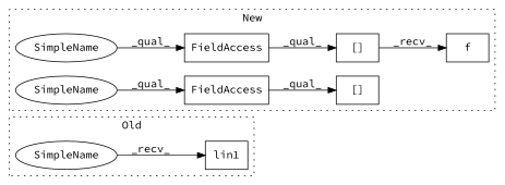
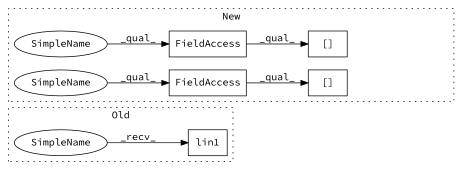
  digraph {
    rankdir=LR
    fontname="Source Code Pro"
    node [a=42 l=4 s=1975 shape=box fontname="Source Code Pro"]
    edge [fontname="Source Code Pro"]
    n1 [a=32 l="5,1" label=lin1 s="1492,1498"]
    n2 [label=SimpleName s=1487 shape=ellipse]
    n3 [a=2 l="11,1" label="[]" s="1975,1988"]
-   n4 [a=32 l="2,1" label=f s="1990,2004"]
    n5 [a=22 l=10 label=FieldAccess]
    n6 [a=22 l=10 label=FieldAccess s=1760]
    n7 [a=2 l="11,1" label="[]" s="1760,1789"]
    n8 [label=SimpleName shape=ellipse]
    n9 [label=SimpleName s=1760 shape=ellipse]
    subgraph cluster_1 {
      label=Old
      style=dotted
      n1
      n2
    }
    subgraph cluster_2 {
      label=New
      style=dotted
      n3
-     n4
      n5
      n6
      n7
      n8
      n9
    }
    n2 -> n1 [label=_recv_]
-   n3 -> n4 [label=_recv_]
    n5 -> n3 [label=_qual_]
    n6 -> n7 [label=_qual_]
    n8 -> n5 [label=_qual_]
    n9 -> n6 [label=_qual_]
  }
